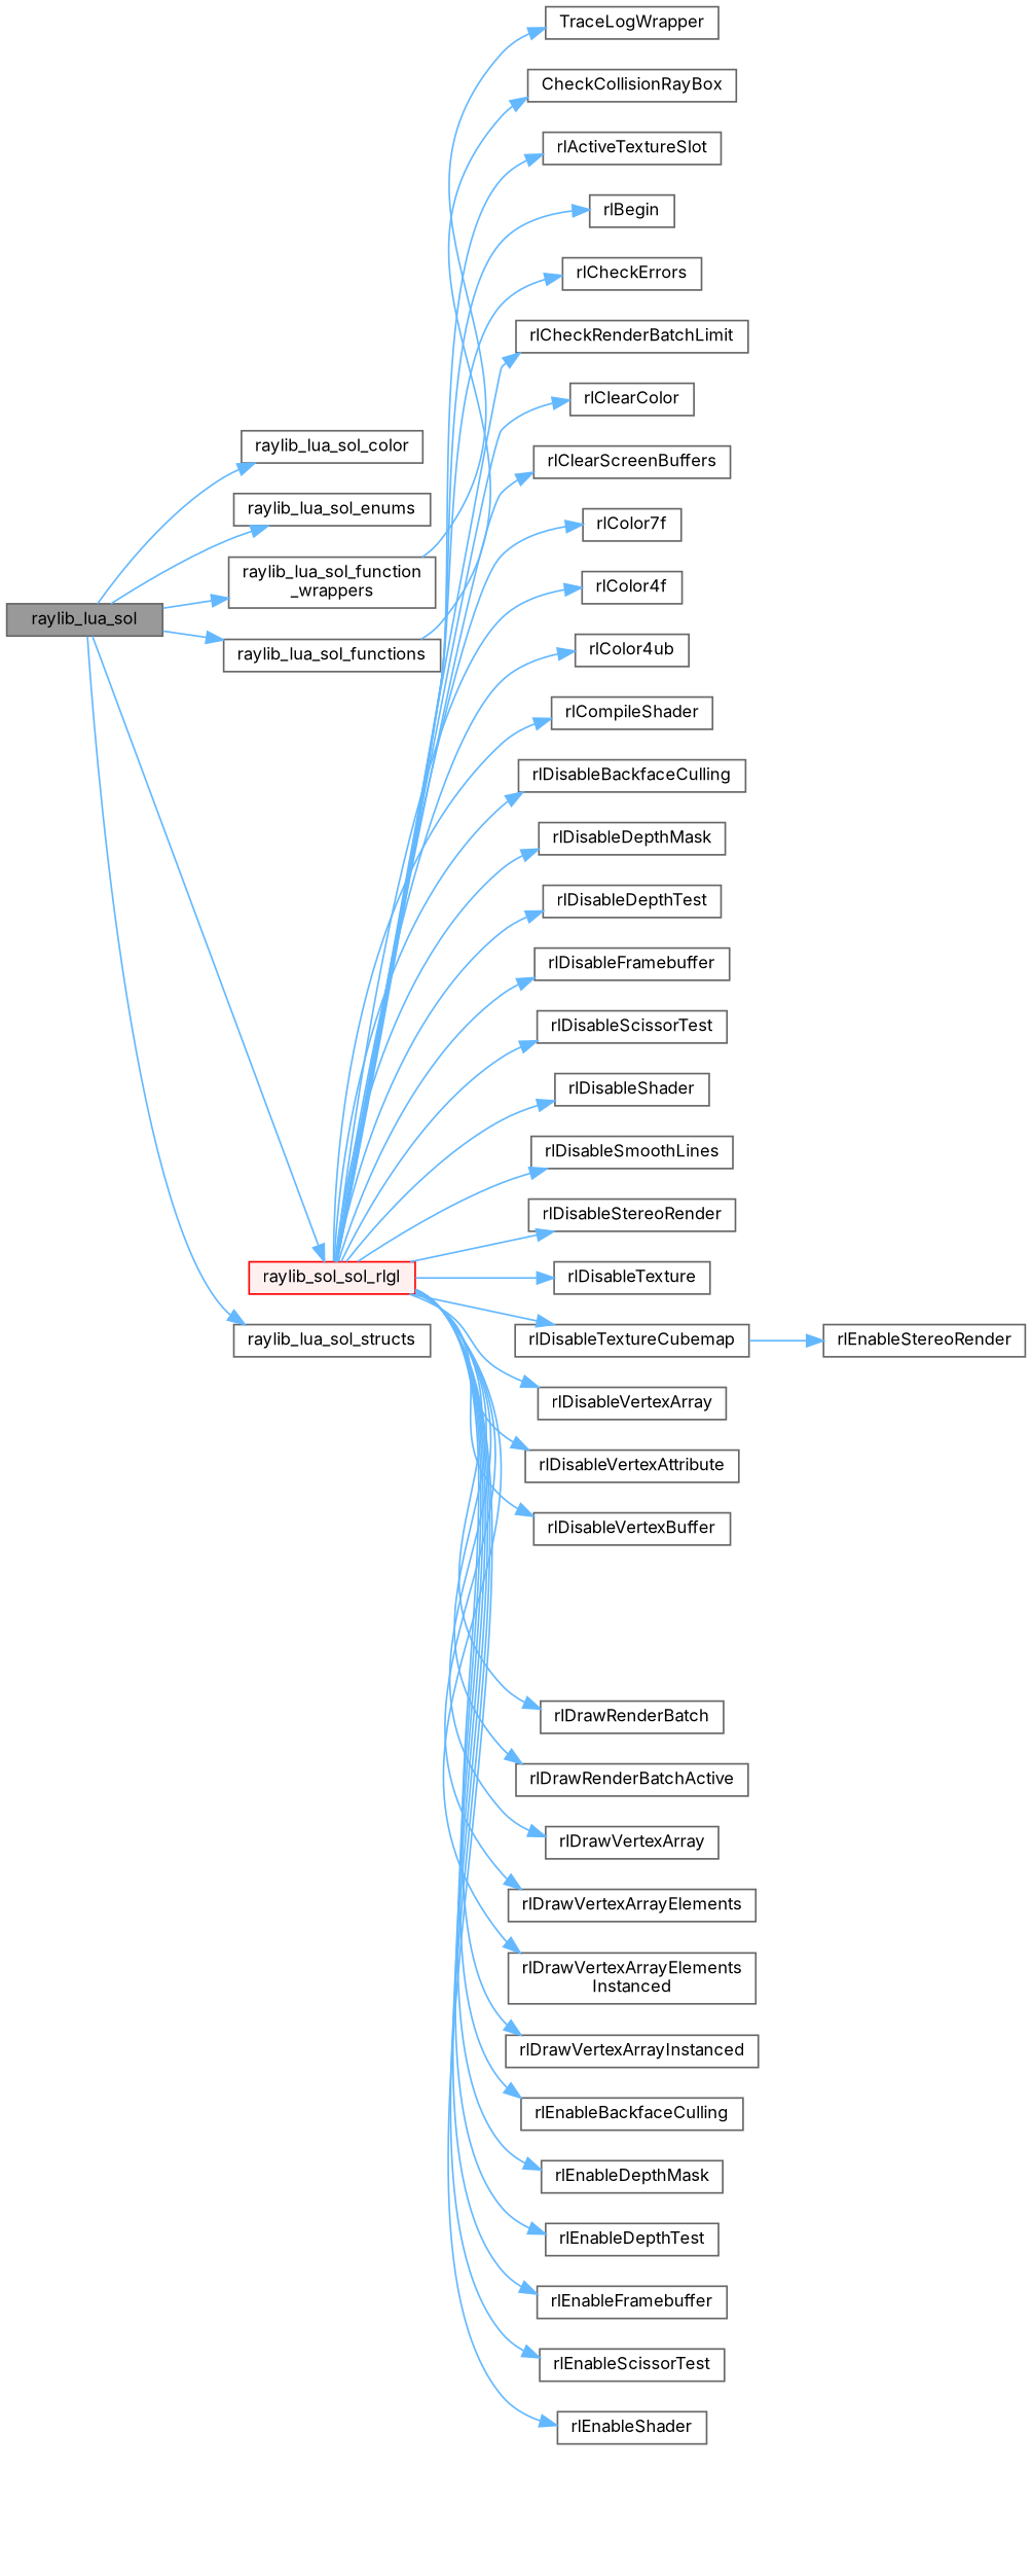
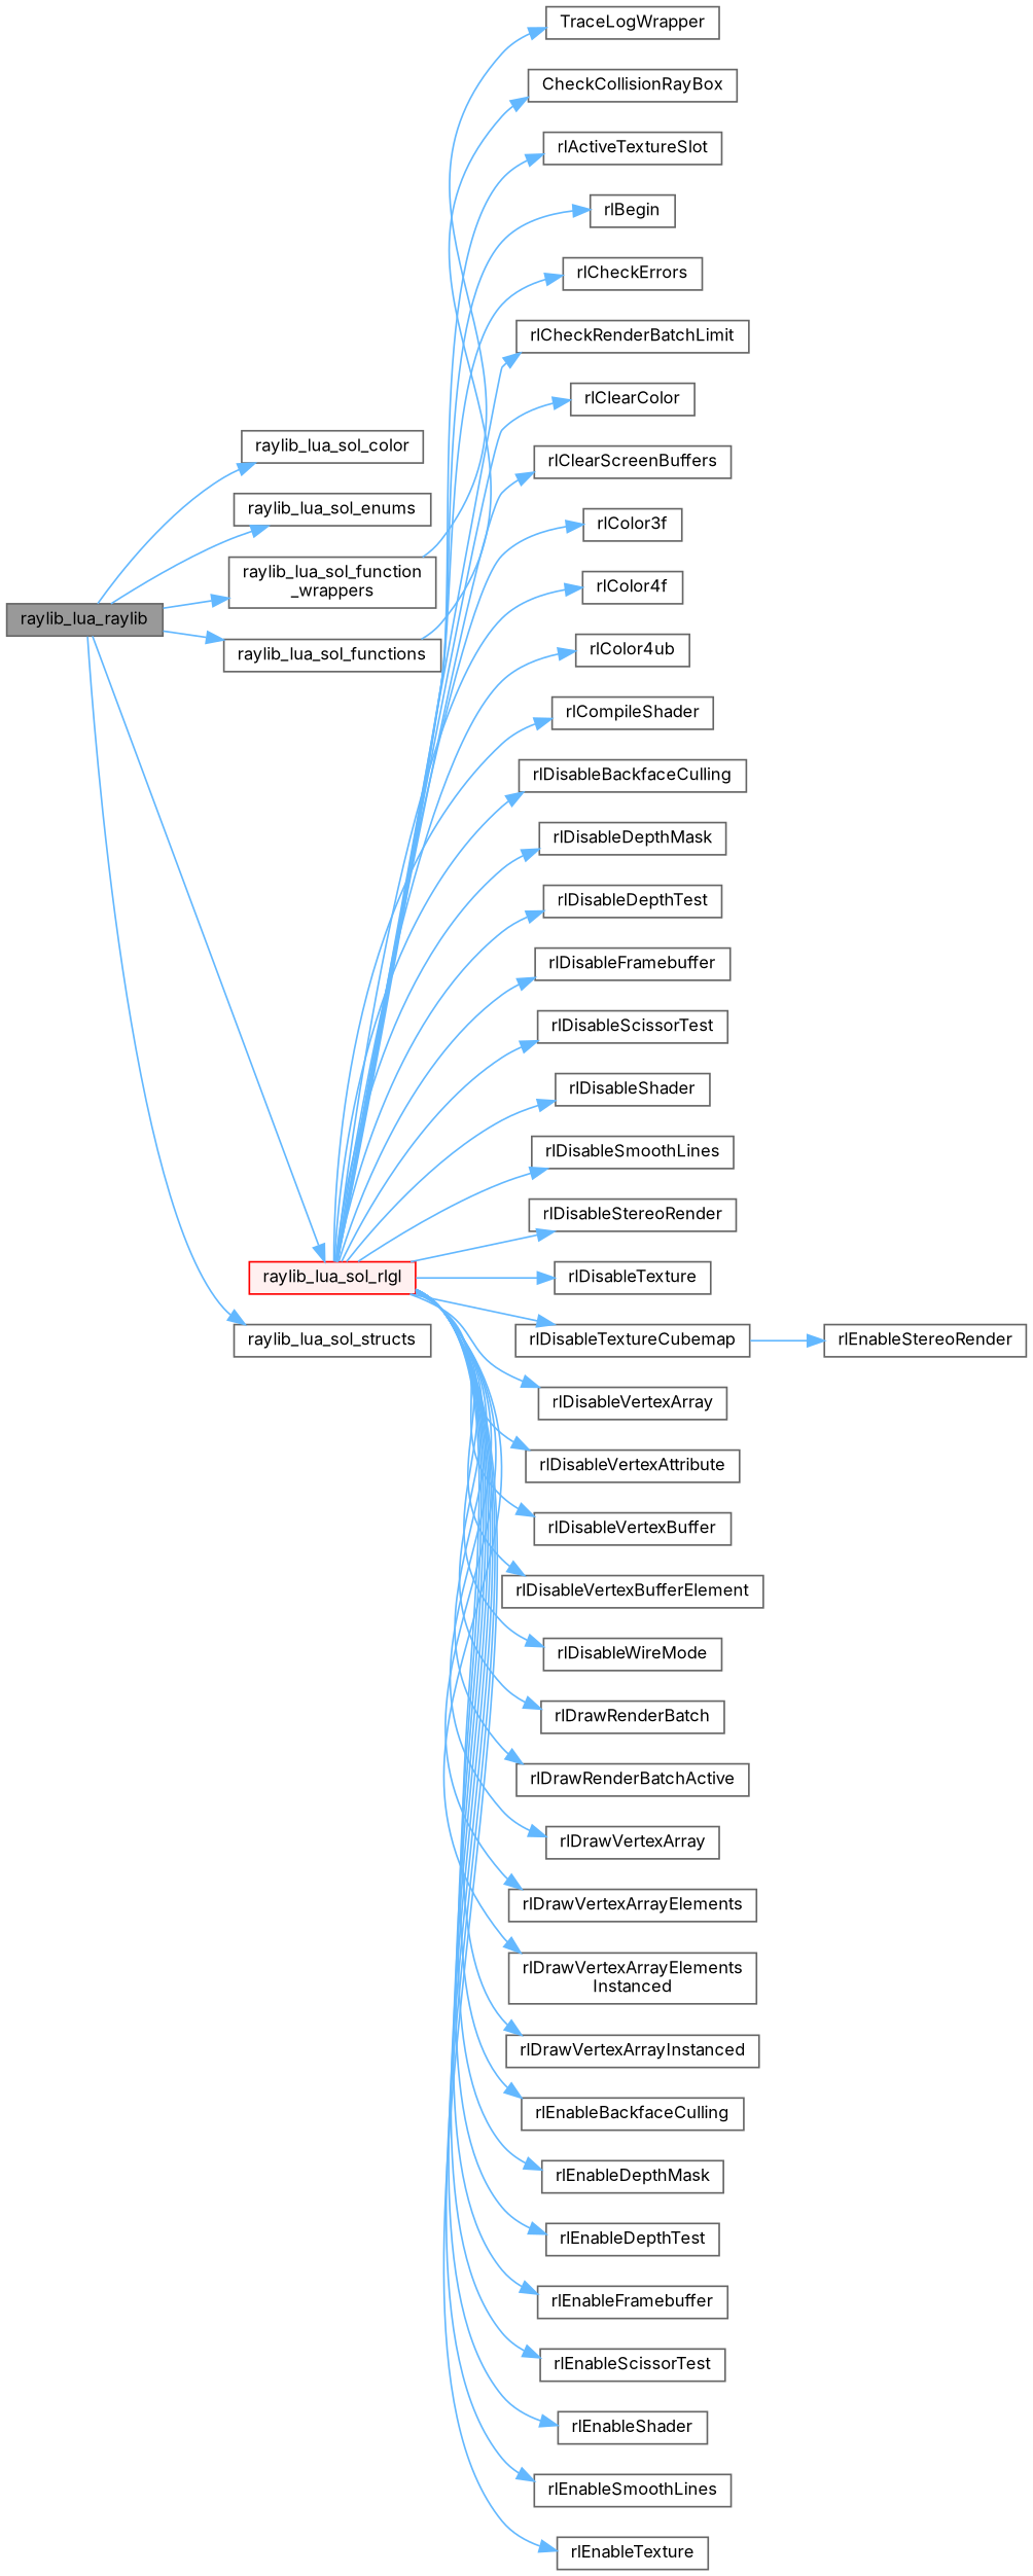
  digraph {
    fontname=Inter
    rankdir=LR
    node [color=grey40 fillcolor=white fontname=Inter fontsize=10 shape=box style=filled]
    edge [color=steelblue1 fontname=Inter fontsize=10 labelfontname=Helvetica labelfontsize=10 style=solid]
-   n1 [color=gray40 fillcolor=grey60 fontcolor=black height=0.2 label=raylib_lua_sol width=0.4]
+   n1 [color=gray40 fillcolor=grey60 fontcolor=black height=0.2 label=raylib_lua_raylib width=0.4]
    n2 [height=0.2 label=raylib_lua_sol_color width=0.4]
    n3 [height=0.2 label=raylib_lua_sol_enums width=0.4]
    n4 [height=0.2 label="raylib_lua_sol_function\l_wrappers" width=0.4]
    n5 [height=0.2 label=raylib_lua_sol_functions width=0.4]
-   n6 [color=red fillcolor="#FFF0F0" height=0.2 label=raylib_sol_sol_rlgl width=0.4]
+   n6 [color=red fillcolor="#FFF0F0" height=0.2 label=raylib_lua_sol_rlgl width=0.4]
    n7 [height=0.2 label=raylib_lua_sol_structs width=0.4]
    n8 [height=0.2 label=TraceLogWrapper width=0.4]
    n9 [height=0.2 label=CheckCollisionRayBox width=0.4]
    n10 [height=0.2 label=rlActiveTextureSlot width=0.4]
    n11 [height=0.2 label=rlBegin width=0.4]
    n12 [height=0.2 label=rlCheckErrors width=0.4]
    n13 [height=0.2 label=rlCheckRenderBatchLimit width=0.4]
    n14 [height=0.2 label=rlClearColor width=0.4]
    n15 [height=0.2 label=rlClearScreenBuffers width=0.4]
-   n16 [height=0.2 label=rlColor7f width=0.4]
+   n16 [height=0.2 label=rlColor3f width=0.4]
    n17 [height=0.2 label=rlColor4f width=0.4]
    n18 [height=0.2 label=rlColor4ub width=0.4]
    n19 [height=0.2 label=rlCompileShader width=0.4]
    n20 [height=0.2 label=rlDisableBackfaceCulling width=0.4]
    n21 [height=0.2 label=rlDisableDepthMask width=0.4]
    n22 [height=0.2 label=rlDisableDepthTest width=0.4]
    n23 [height=0.2 label=rlDisableFramebuffer width=0.4]
    n24 [height=0.2 label=rlDisableScissorTest width=0.4]
    n25 [height=0.2 label=rlDisableShader width=0.4]
    n26 [height=0.2 label=rlDisableSmoothLines width=0.4]
    n27 [height=0.2 label=rlDisableStereoRender width=0.4]
    n28 [height=0.2 label=rlDisableTexture width=0.4]
    n29 [height=0.2 label=rlDisableTextureCubemap width=0.4]
    n30 [height=0.2 label=rlDisableVertexArray width=0.4]
    n31 [height=0.2 label=rlDisableVertexAttribute width=0.4]
    n32 [height=0.2 label=rlDisableVertexBuffer width=0.4]
+   n33 [height=0.2 label=rlDisableVertexBufferElement width=0.4]
+   n34 [height=0.2 label=rlDisableWireMode width=0.4]
    n35 [height=0.2 label=rlDrawRenderBatch width=0.4]
    n36 [height=0.2 label=rlDrawRenderBatchActive width=0.4]
    n37 [height=0.2 label=rlDrawVertexArray width=0.4]
    n38 [height=0.2 label=rlDrawVertexArrayElements width=0.4]
    n39 [height=0.2 label="rlDrawVertexArrayElements\lInstanced" width=0.4]
    n40 [height=0.2 label=rlDrawVertexArrayInstanced width=0.4]
    n41 [height=0.2 label=rlEnableBackfaceCulling width=0.4]
    n42 [height=0.2 label=rlEnableDepthMask width=0.4]
    n43 [height=0.2 label=rlEnableDepthTest width=0.4]
    n44 [height=0.2 label=rlEnableFramebuffer width=0.4]
    n45 [height=0.2 label=rlEnableScissorTest width=0.4]
    n46 [height=0.2 label=rlEnableShader width=0.4]
+   n47 [height=0.2 label=rlEnableSmoothLines width=0.4]
+   n48 [height=0.2 label=rlEnableTexture width=0.4]
    n49 [height=0.2 label=rlEnableStereoRender width=0.4]
    n1 -> n2
    n1 -> n3
    n1 -> n4
    n1 -> n5
    n1 -> n6
    n1 -> n7
    n4 -> n8
    n5 -> n9
    n6 -> n10
    n6 -> n11
    n6 -> n12
    n6 -> n13
    n6 -> n14
    n6 -> n15
    n6 -> n16
    n6 -> n17
    n6 -> n18
    n6 -> n19
    n6 -> n20
    n6 -> n21
    n6 -> n22
    n6 -> n23
    n6 -> n24
    n6 -> n25
    n6 -> n26
    n6 -> n27
    n6 -> n28
    n6 -> n29
    n6 -> n30
    n6 -> n31
    n6 -> n32
+   n6 -> n33
+   n6 -> n34
    n6 -> n35
    n6 -> n36
    n6 -> n37
    n6 -> n38
    n6 -> n39
    n6 -> n40
    n6 -> n41
    n6 -> n42
    n6 -> n43
    n6 -> n44
    n6 -> n45
    n6 -> n46
+   n6 -> n47
+   n6 -> n48
    n29 -> n49
  }
